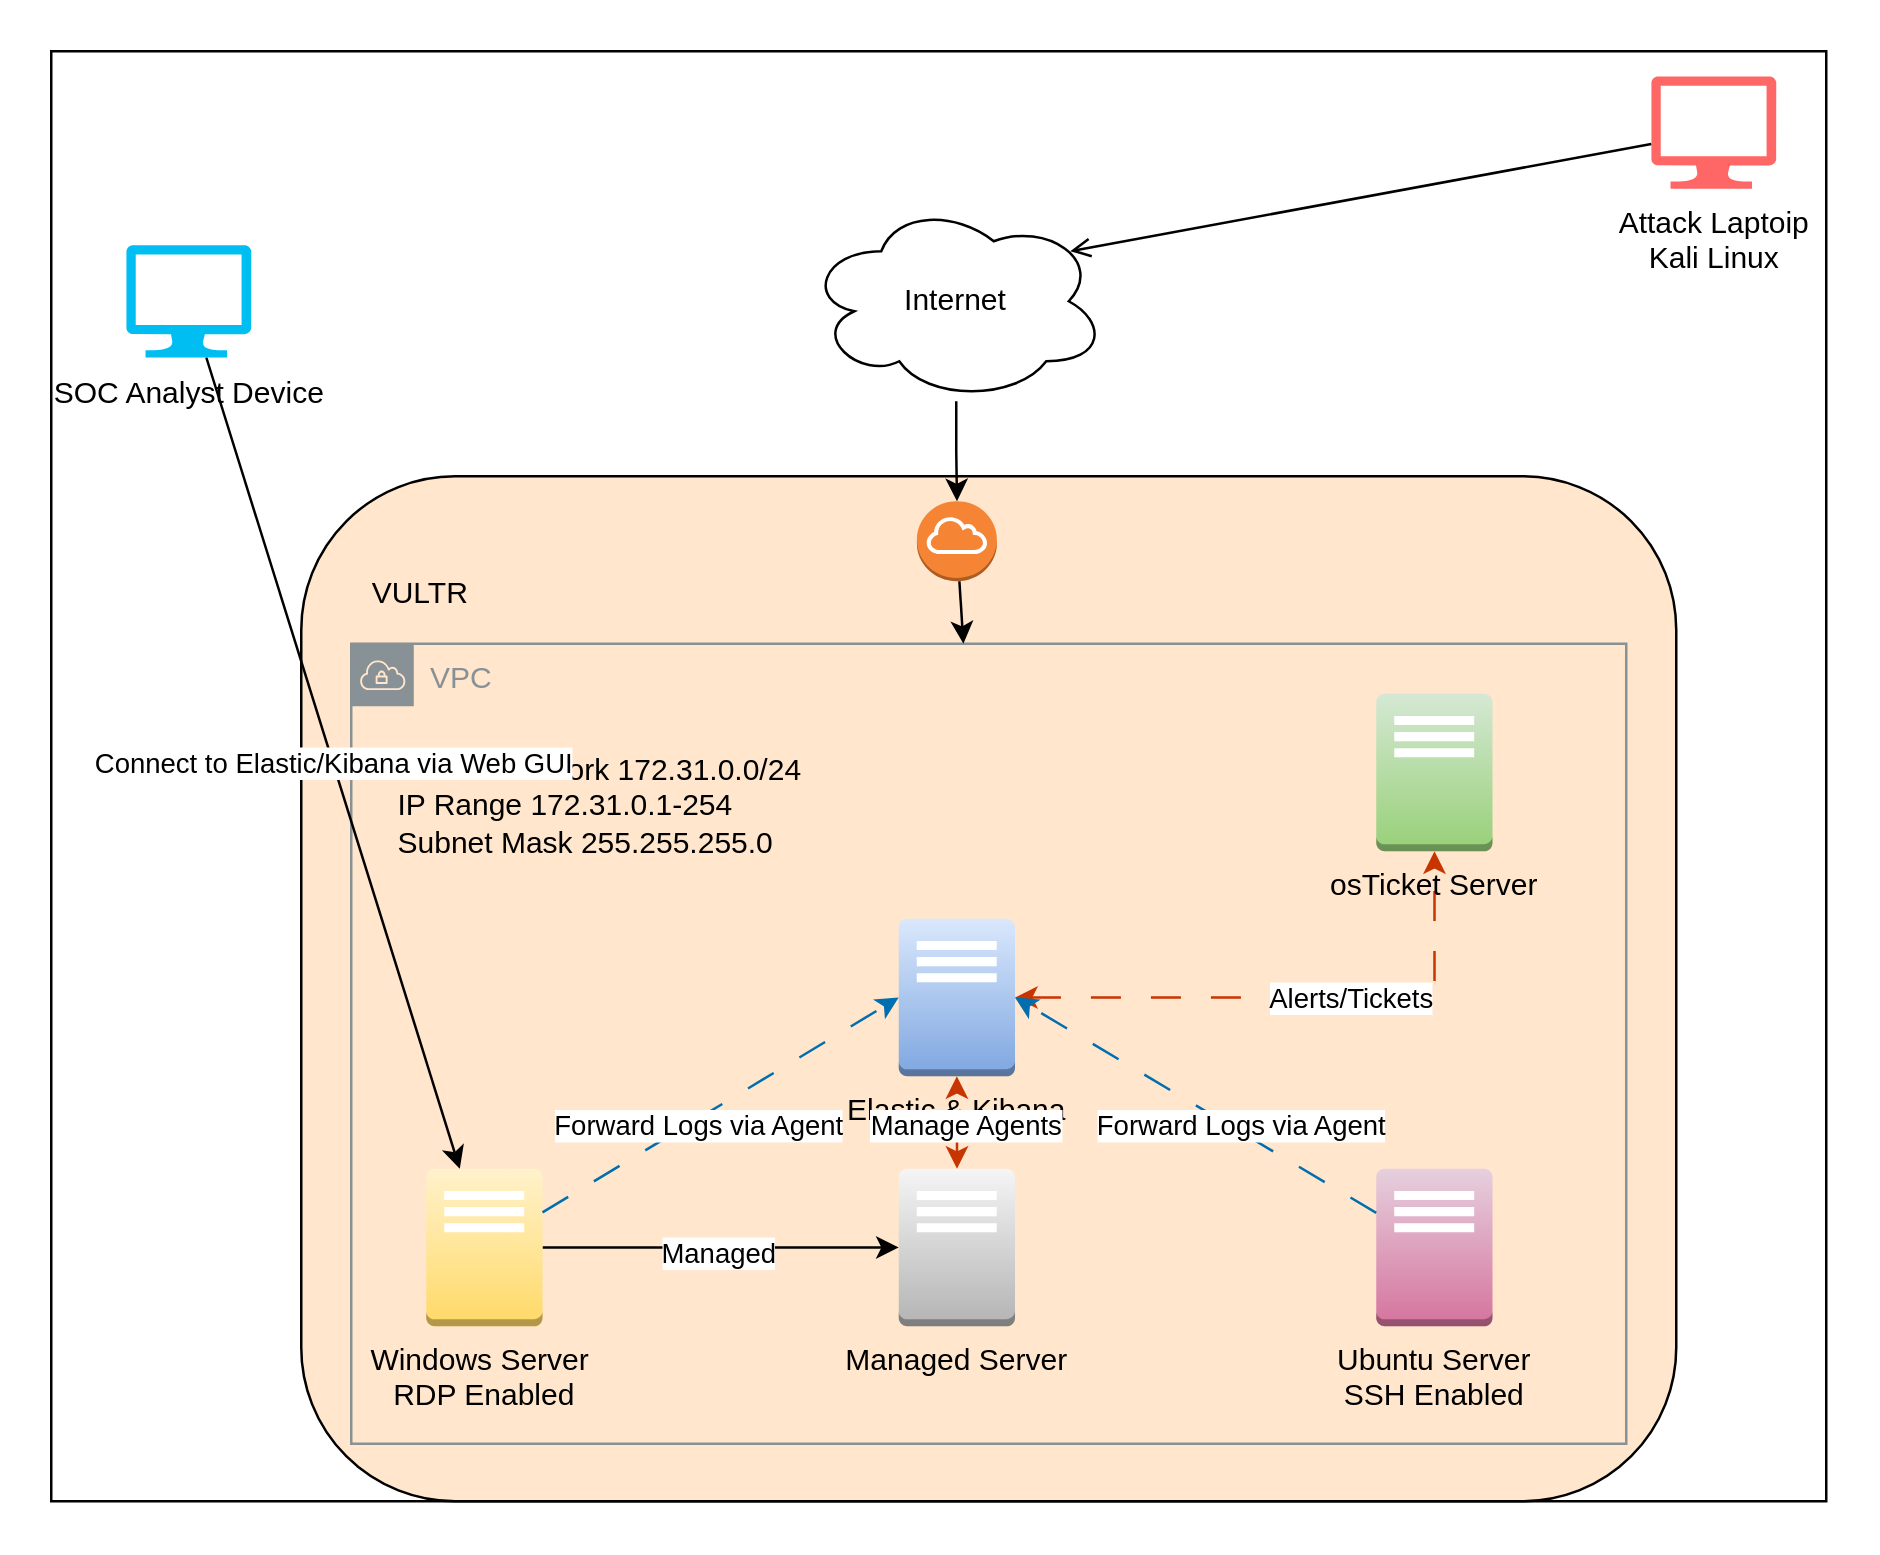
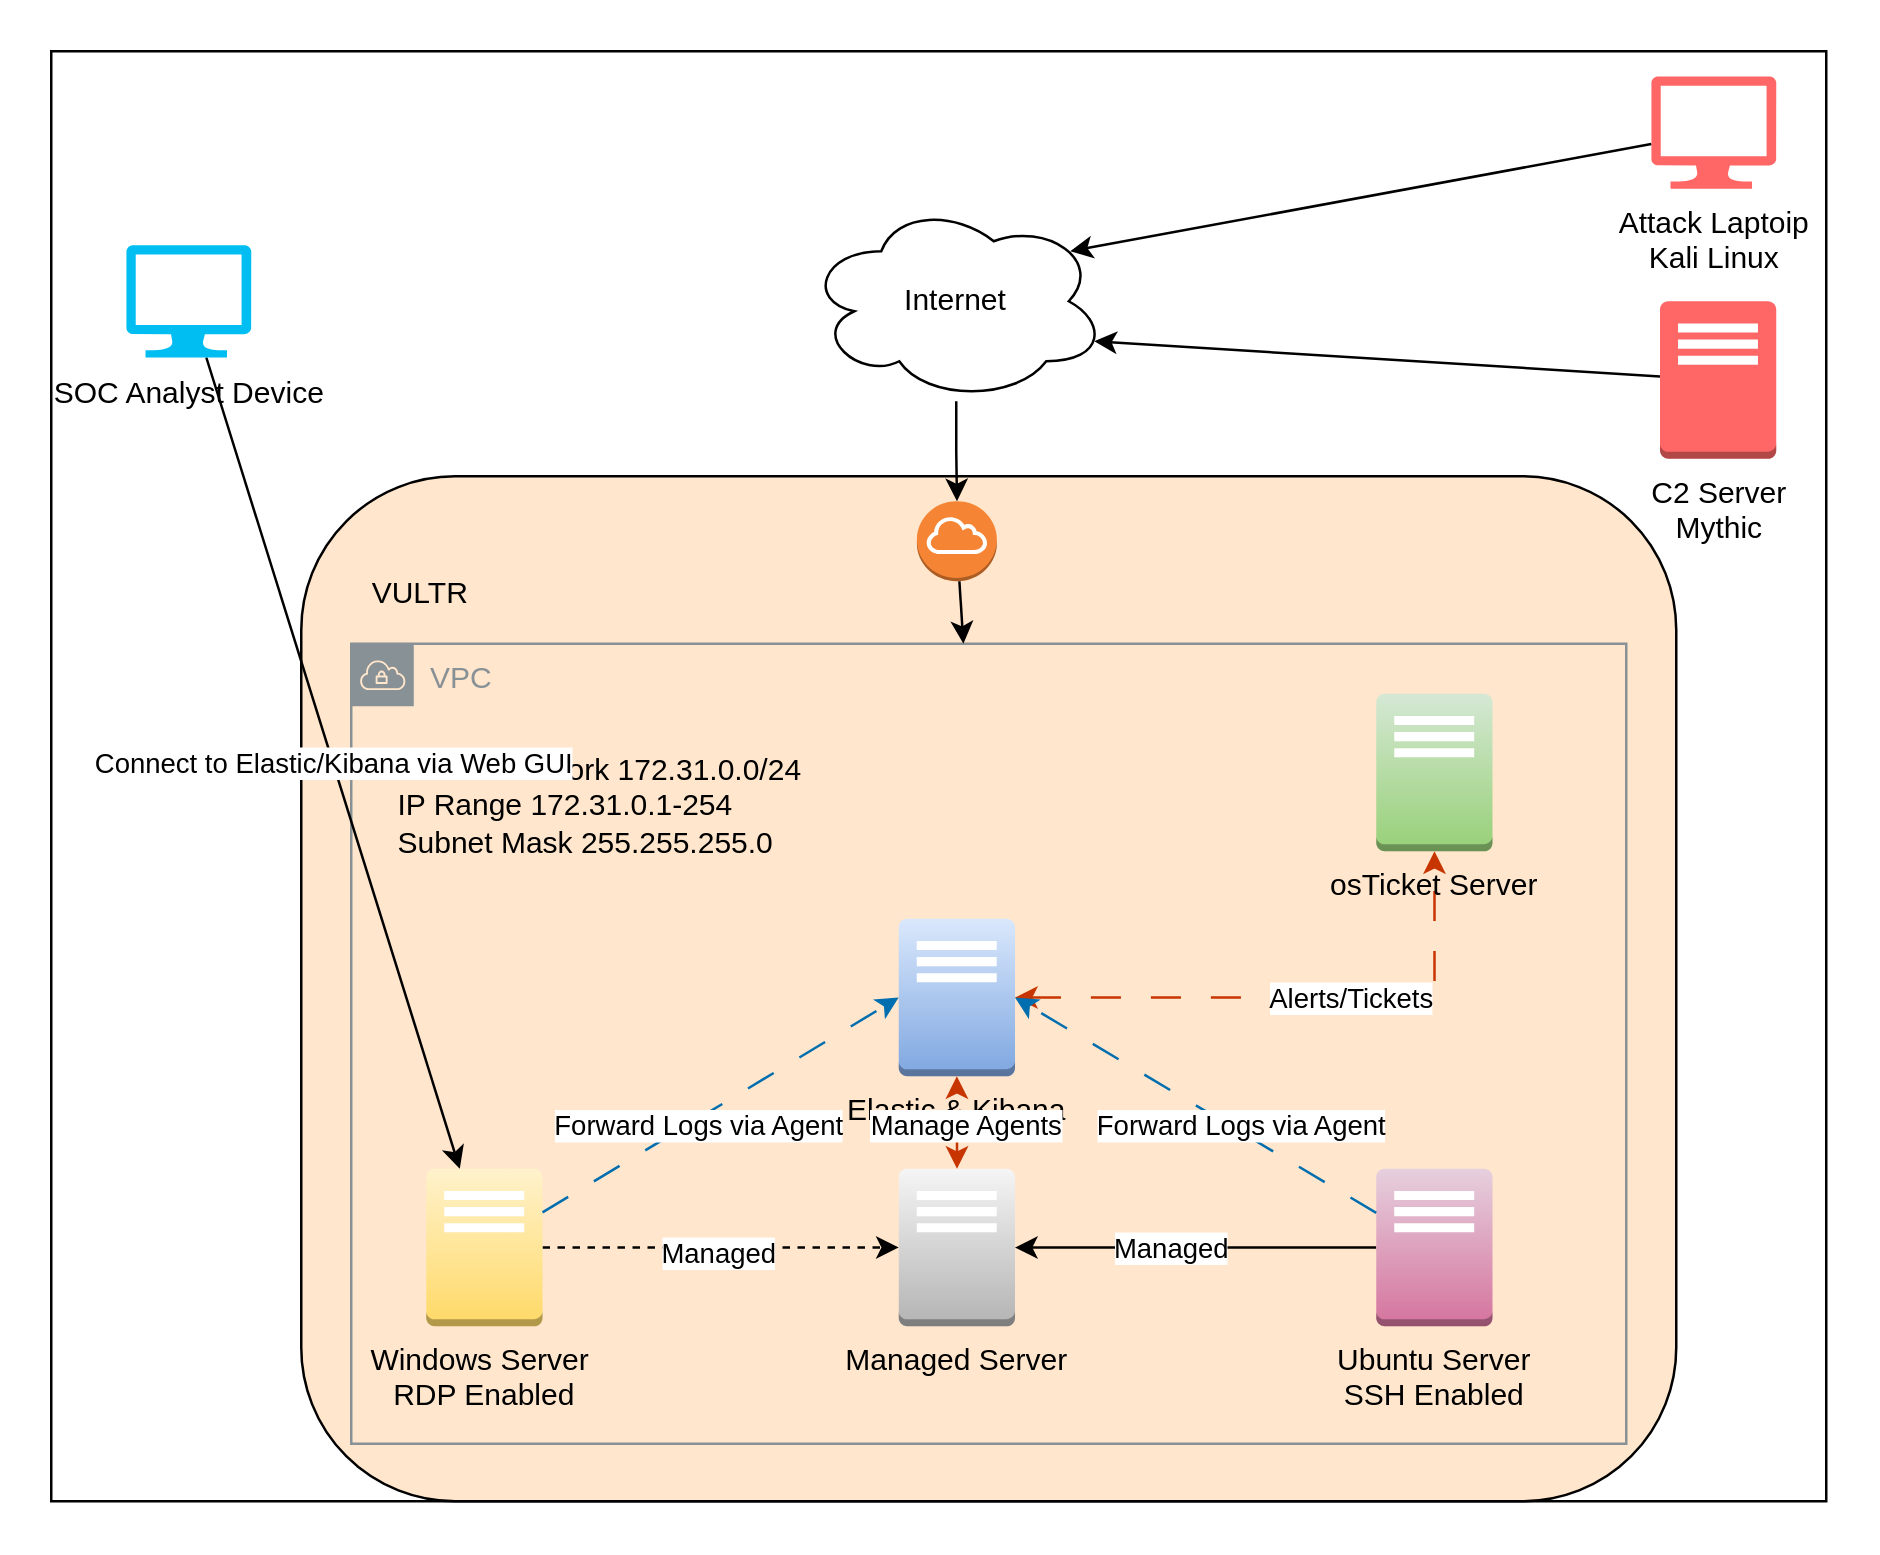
  <mxCell id="0" />
  <mxCell id="1" parent="0" />
  <mxCell id="2" value="" style="rounded=0;whiteSpace=wrap;html=1;" vertex="1" parent="1"><mxGeometry x="20" y="20" width="710" height="580" as="geometry" /></mxCell>
  <mxCell id="3" value="&lt;p style=&quot;line-height: 120%;&quot;&gt;&lt;span style=&quot;white-space: pre;&quot;&gt;&#09;&lt;/span&gt;VULTR&lt;/p&gt;&lt;p style=&quot;line-height: 120%;&quot;&gt;&lt;br&gt;&lt;/p&gt;&lt;p style=&quot;line-height: 120%;&quot;&gt;&lt;br&gt;&lt;/p&gt;&lt;p style=&quot;line-height: 120%;&quot;&gt;&lt;br&gt;&lt;/p&gt;&lt;p style=&quot;line-height: 120%;&quot;&gt;&lt;br&gt;&lt;/p&gt;&lt;p style=&quot;line-height: 120%;&quot;&gt;&lt;br&gt;&lt;/p&gt;&lt;p style=&quot;line-height: 120%;&quot;&gt;&lt;br&gt;&lt;/p&gt;&lt;p style=&quot;line-height: 120%;&quot;&gt;&lt;br&gt;&lt;/p&gt;&lt;p style=&quot;line-height: 120%;&quot;&gt;&lt;br&gt;&lt;/p&gt;&lt;p style=&quot;line-height: 120%;&quot;&gt;&lt;br&gt;&lt;/p&gt;&lt;p style=&quot;line-height: 120%;&quot;&gt;&lt;br&gt;&lt;/p&gt;&lt;p style=&quot;line-height: 120%;&quot;&gt;&lt;br&gt;&lt;/p&gt;&lt;p style=&quot;line-height: 120%;&quot;&gt;&lt;br&gt;&lt;/p&gt;" style="rounded=1;whiteSpace=wrap;html=1;align=left;fillColor=#ffe6cc;" vertex="1" parent="1"><mxGeometry x="120" y="190" width="550" height="410" as="geometry" /></mxCell>
  <mxCell id="4" value="VPC" style="sketch=0;outlineConnect=0;gradientColor=none;html=1;whiteSpace=wrap;fontSize=12;fontStyle=0;shape=mxgraph.aws4.group;grIcon=mxgraph.aws4.group_vpc;strokeColor=#879196;fillColor=none;verticalAlign=top;align=left;spacingLeft=30;fontColor=#879196;dashed=0;" vertex="1" parent="1"><mxGeometry x="140" y="257" width="510" height="320" as="geometry" /></mxCell>
  <mxCell id="5" style="edgeStyle=orthogonalEdgeStyle;rounded=0;orthogonalLoop=1;jettySize=auto;html=1;startArrow=classic;startFill=1;fillColor=#fa6800;strokeColor=#C73500;dashed=1;dashPattern=12 12;" edge="1" parent="1" source="7" target="9"><mxGeometry relative="1" as="geometry" /></mxCell>
  <mxCell id="6" value="Alerts/Tickets" style="edgeLabel;html=1;align=center;verticalAlign=middle;resizable=0;points=[];" vertex="1" connectable="0" parent="5"><mxGeometry x="0.183" y="1" relative="1" as="geometry"><mxPoint y="1" as="offset" /></mxGeometry></mxCell>
  <mxCell id="7" value="Elastic &amp;amp; Kibana" style="outlineConnect=0;dashed=0;verticalLabelPosition=bottom;verticalAlign=top;align=center;html=1;shape=mxgraph.aws3.traditional_server;fillColor=#dae8fc;strokeColor=#6c8ebf;gradientColor=#7ea6e0;" vertex="1" parent="1"><mxGeometry x="359" y="367" width="46.5" height="63" as="geometry" /></mxCell>
+ <mxCell id="8" value="C2 Server&lt;div&gt;Mythic&lt;/div&gt;" style="outlineConnect=0;dashed=0;verticalLabelPosition=bottom;verticalAlign=top;align=center;html=1;shape=mxgraph.aws3.traditional_server;fillColor=#FF6666;strokeColor=#C73500;fontColor=#000000;" vertex="1" parent="1"><mxGeometry x="663.5" y="120" width="46.5" height="63" as="geometry" /></mxCell>
  <mxCell id="9" value="osTicket Server" style="outlineConnect=0;dashed=0;verticalLabelPosition=bottom;verticalAlign=top;align=center;html=1;shape=mxgraph.aws3.traditional_server;fillColor=#d5e8d4;strokeColor=#82b366;gradientColor=#97d077;" vertex="1" parent="1"><mxGeometry x="550" y="277" width="46.5" height="63" as="geometry" /></mxCell>
  <mxCell id="10" value="Managed Server" style="outlineConnect=0;dashed=0;verticalLabelPosition=bottom;verticalAlign=top;align=center;html=1;shape=mxgraph.aws3.traditional_server;fillColor=#f5f5f5;gradientColor=#b3b3b3;strokeColor=#666666;" vertex="1" parent="1"><mxGeometry x="359" y="467" width="46.5" height="63" as="geometry" /></mxCell>
+ <mxCell id="11" style="edgeStyle=orthogonalEdgeStyle;rounded=0;orthogonalLoop=1;jettySize=auto;html=1;" edge="1" parent="1" source="13" target="10"><mxGeometry relative="1" as="geometry" /></mxCell>
+ <mxCell id="12" value="Managed" style="edgeLabel;html=1;align=center;verticalAlign=middle;resizable=0;points=[];" vertex="1" connectable="0" parent="11"><mxGeometry x="0.149" relative="1" as="geometry"><mxPoint as="offset" /></mxGeometry></mxCell>
  <mxCell id="13" value="Ubuntu Server&lt;div&gt;SSH Enabled&lt;/div&gt;" style="outlineConnect=0;dashed=0;verticalLabelPosition=bottom;verticalAlign=top;align=center;html=1;shape=mxgraph.aws3.traditional_server;fillColor=#e6d0de;gradientColor=#d5739d;strokeColor=#996185;" vertex="1" parent="1"><mxGeometry x="550" y="467" width="46.5" height="63" as="geometry" /></mxCell>
- <mxCell id="14" style="edgeStyle=orthogonalEdgeStyle;rounded=0;orthogonalLoop=1;jettySize=auto;html=1;" edge="1" parent="1" source="16" target="10"><mxGeometry relative="1" as="geometry" /></mxCell>
+ <mxCell id="14" style="edgeStyle=orthogonalEdgeStyle;rounded=0;orthogonalLoop=1;jettySize=auto;html=1;dashed=1;" edge="1" parent="1" source="16" target="10"><mxGeometry relative="1" as="geometry" /></mxCell>
  <mxCell id="15" value="Managed" style="edgeLabel;html=1;align=center;verticalAlign=middle;resizable=0;points=[];" vertex="1" connectable="0" parent="14"><mxGeometry x="-0.011" y="-1" relative="1" as="geometry"><mxPoint y="1" as="offset" /></mxGeometry></mxCell>
  <mxCell id="16" value="Windows Server&amp;nbsp;&lt;div&gt;RDP Enabled&lt;/div&gt;" style="outlineConnect=0;dashed=0;verticalLabelPosition=bottom;verticalAlign=top;align=center;html=1;shape=mxgraph.aws3.traditional_server;fillColor=#fff2cc;gradientColor=#ffd966;strokeColor=#d6b656;" vertex="1" parent="1"><mxGeometry x="170" y="467" width="46.5" height="63" as="geometry" /></mxCell>
  <mxCell id="17" style="edgeStyle=orthogonalEdgeStyle;rounded=0;orthogonalLoop=1;jettySize=auto;html=1;entryX=0.5;entryY=1;entryDx=0;entryDy=0;entryPerimeter=0;startArrow=classic;startFill=1;fillColor=#fa6800;strokeColor=#C73500;dashed=1;dashPattern=12 12;" edge="1" parent="1" source="10" target="7"><mxGeometry relative="1" as="geometry" /></mxCell>
  <mxCell id="18" value="Manage Agents" style="edgeLabel;html=1;align=center;verticalAlign=middle;resizable=0;points=[];" vertex="1" connectable="0" parent="17"><mxGeometry x="-0.008" y="-3" relative="1" as="geometry"><mxPoint as="offset" /></mxGeometry></mxCell>
  <mxCell id="19" style="rounded=0;orthogonalLoop=1;jettySize=auto;html=1;entryX=0;entryY=0.5;entryDx=0;entryDy=0;entryPerimeter=0;fillColor=#1ba1e2;strokeColor=#006EAF;dashed=1;dashPattern=12 12;" edge="1" parent="1" source="16" target="7"><mxGeometry relative="1" as="geometry" /></mxCell>
  <mxCell id="20" value="Forward Logs via Agent" style="edgeLabel;html=1;align=center;verticalAlign=middle;resizable=0;points=[];" vertex="1" connectable="0" parent="19"><mxGeometry x="-0.142" y="-2" relative="1" as="geometry"><mxPoint as="offset" /></mxGeometry></mxCell>
  <mxCell id="21" style="rounded=0;orthogonalLoop=1;jettySize=auto;html=1;entryX=1;entryY=0.5;entryDx=0;entryDy=0;entryPerimeter=0;fillColor=#1ba1e2;strokeColor=#006EAF;dashed=1;dashPattern=12 12;" edge="1" parent="1" source="13" target="7"><mxGeometry relative="1" as="geometry" /></mxCell>
  <mxCell id="22" value="Forward Logs via Agent" style="edgeLabel;html=1;align=center;verticalAlign=middle;resizable=0;points=[];" vertex="1" connectable="0" parent="21"><mxGeometry x="-0.232" y="-2" relative="1" as="geometry"><mxPoint as="offset" /></mxGeometry></mxCell>
  <mxCell id="23" value="Private Network 172.31.0.0/24&lt;div&gt;IP Range 172.31.0.1-254&lt;/div&gt;&lt;div&gt;Subnet Mask 255.255.255.0&lt;/div&gt;" style="text;html=1;align=left;verticalAlign=middle;whiteSpace=wrap;rounded=0;" vertex="1" parent="1"><mxGeometry x="157" y="307" width="173" height="30" as="geometry" /></mxCell>
  <mxCell id="24" style="rounded=0;orthogonalLoop=1;jettySize=auto;html=1;" edge="1" parent="1" source="25" target="4"><mxGeometry relative="1" as="geometry" /></mxCell>
  <mxCell id="25" value="" style="outlineConnect=0;dashed=0;verticalLabelPosition=bottom;verticalAlign=top;align=center;html=1;shape=mxgraph.aws3.internet_gateway;fillColor=#F58534;gradientColor=none;" vertex="1" parent="1"><mxGeometry x="366.25" y="200" width="32" height="32" as="geometry" /></mxCell>
  <mxCell id="26" style="edgeStyle=orthogonalEdgeStyle;rounded=0;orthogonalLoop=1;jettySize=auto;html=1;" edge="1" parent="1" source="27" target="25"><mxGeometry relative="1" as="geometry" /></mxCell>
  <mxCell id="27" value="Internet" style="ellipse;shape=cloud;whiteSpace=wrap;html=1;" vertex="1" parent="1"><mxGeometry x="322" y="80" width="120" height="80" as="geometry" /></mxCell>
  <mxCell id="28" value="Connect to Elastic/Kibana via Web GUI" style="rounded=0;orthogonalLoop=1;jettySize=auto;html=1;" edge="1" parent="1" source="29" target="16"><mxGeometry relative="1" as="geometry" /></mxCell>
  <mxCell id="29" value="SOC Analyst Device" style="verticalLabelPosition=bottom;html=1;verticalAlign=top;align=center;strokeColor=none;fillColor=#00BEF2;shape=mxgraph.azure.computer;pointerEvents=1;" vertex="1" parent="1"><mxGeometry x="50" y="97.5" width="50" height="45" as="geometry" /></mxCell>
  <mxCell id="30" value="Attack Laptoip&lt;div&gt;Kali Linux&lt;/div&gt;" style="verticalLabelPosition=bottom;html=1;verticalAlign=top;align=center;strokeColor=none;fillColor=#FF6666;shape=mxgraph.azure.computer;pointerEvents=1;" vertex="1" parent="1"><mxGeometry x="660" y="30" width="50" height="45" as="geometry" /></mxCell>
- <mxCell id="32" style="rounded=0;orthogonalLoop=1;jettySize=auto;html=1;entryX=0.88;entryY=0.25;entryDx=0;entryDy=0;entryPerimeter=0;endArrow=open;" edge="1" parent="1" source="30" target="27"><mxGeometry relative="1" as="geometry" /></mxCell>
+ <mxCell id="31" style="rounded=0;orthogonalLoop=1;jettySize=auto;html=1;entryX=0.96;entryY=0.7;entryDx=0;entryDy=0;entryPerimeter=0;" edge="1" parent="1" source="8" target="27"><mxGeometry relative="1" as="geometry" /></mxCell>
+ <mxCell id="32" style="rounded=0;orthogonalLoop=1;jettySize=auto;html=1;entryX=0.88;entryY=0.25;entryDx=0;entryDy=0;entryPerimeter=0;" edge="1" parent="1" source="30" target="27"><mxGeometry relative="1" as="geometry" /></mxCell>
